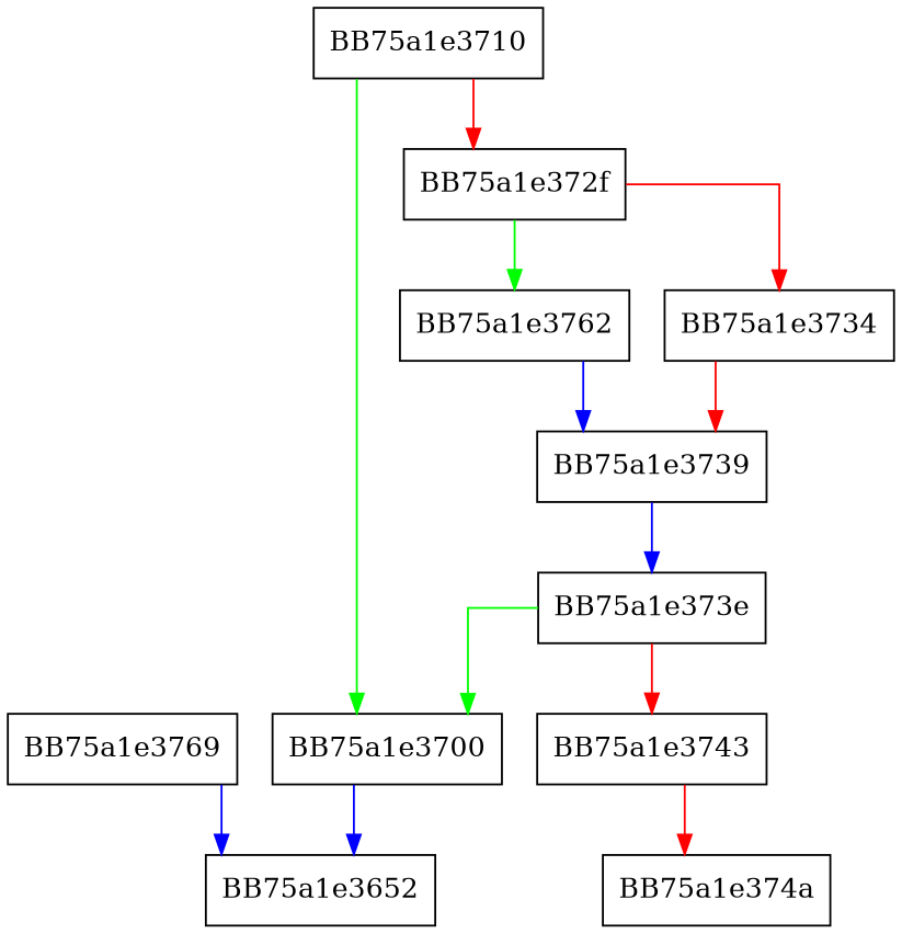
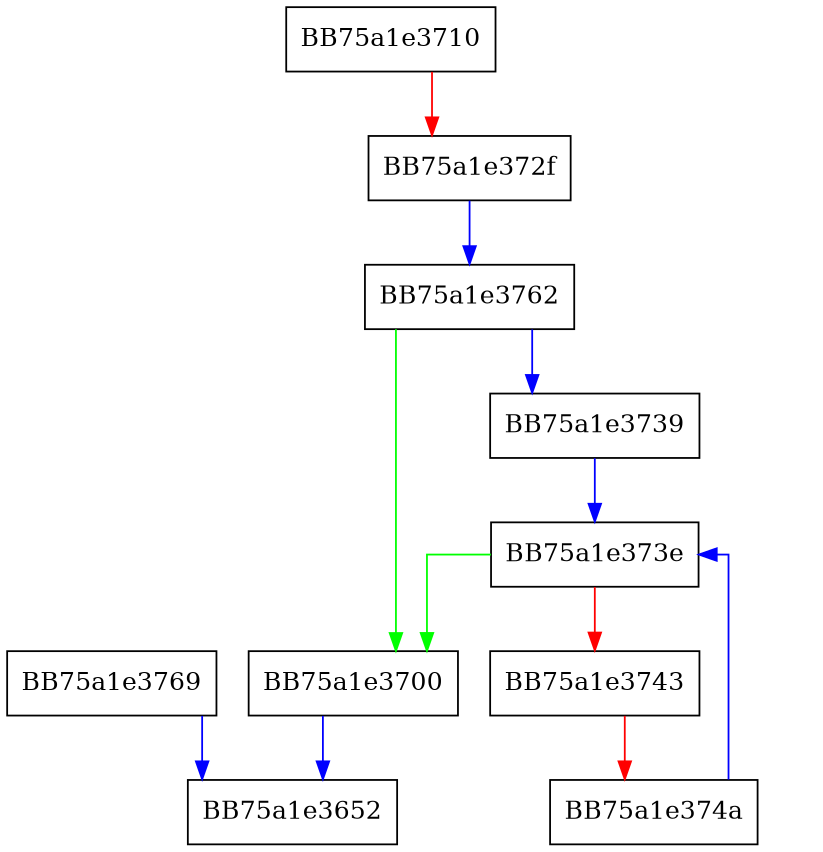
  digraph {
    splines=ortho
    node [shape=box]
    edge [color=blue]
    n1 [label=BB75a1e3700]
    BB75a1e3710
    BB75a1e372f
    n4 [label=BB75a1e3652]
    BB75a1e3762
-   BB75a1e3734
    BB75a1e3739
    BB75a1e373e
    BB75a1e3743
    BB75a1e374a
    BB75a1e3769
    n1 -> n4
-   BB75a1e3710 -> n1 [color=green]
+   BB75a1e3762 -> n1 [color=green]
    BB75a1e3710 -> BB75a1e372f [color=red]
-   BB75a1e372f -> BB75a1e3762 [color=green]
-   BB75a1e372f -> BB75a1e3734 [color=red]
+   BB75a1e372f -> BB75a1e3762
    BB75a1e3762 -> BB75a1e3739
-   BB75a1e3734 -> BB75a1e3739 [color=red]
    BB75a1e3739 -> BB75a1e373e
    BB75a1e373e -> n1 [color=green]
    BB75a1e373e -> BB75a1e3743 [color=red]
    BB75a1e3743 -> BB75a1e374a [color=red]
+   BB75a1e374a -> BB75a1e373e
    BB75a1e3769 -> n4
  }
